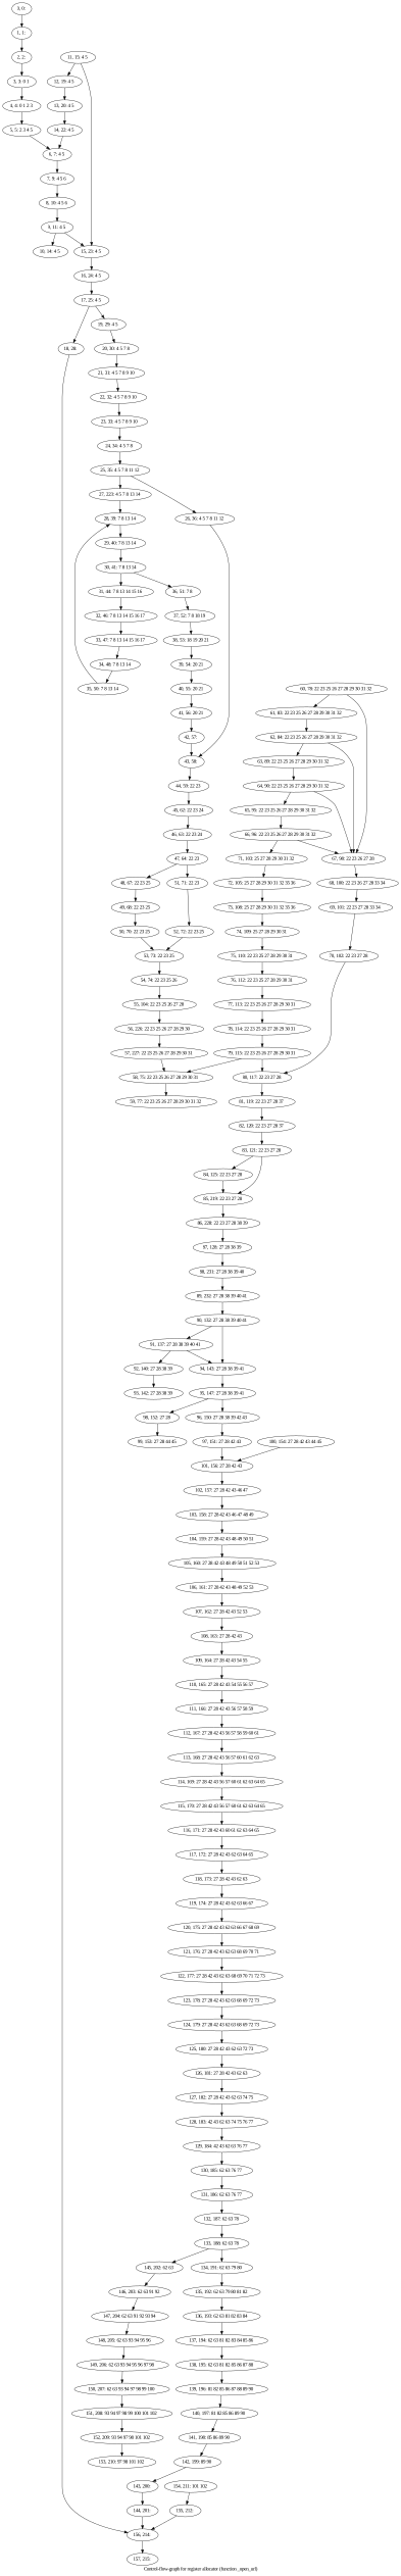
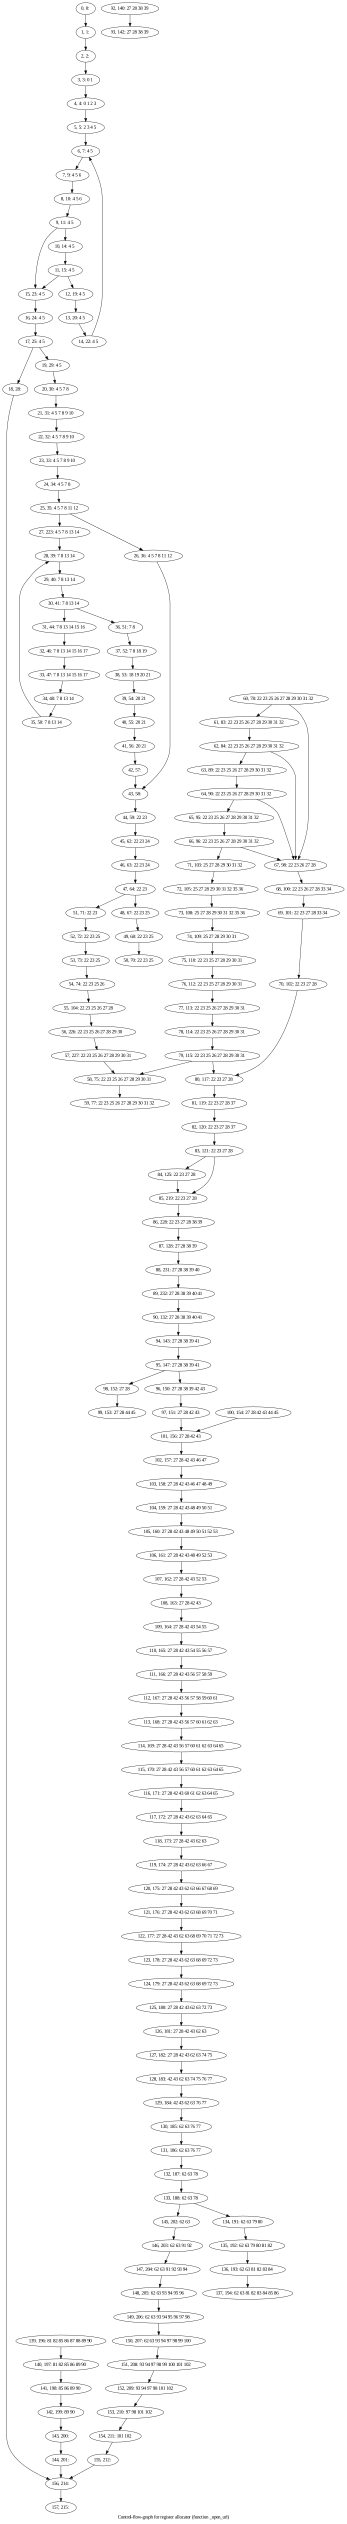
  digraph {
    fontname="Liberation Serif"
    label="Control-flow-graph for register allocator (function _open_url)"
    node [fontname="Liberation Serif"]
    edge [fontname="Liberation Serif"]
    n1 [label="0, 0: "]
    n2 [label="1, 1: "]
    n3 [label="2, 2: "]
    n4 [label="3, 3: 0 1 "]
    n5 [label="4, 4: 0 1 2 3 "]
    n6 [label="5, 5: 2 3 4 5 "]
    n7 [label="6, 7: 4 5 "]
    n8 [label="7, 9: 4 5 6 "]
    n9 [label="8, 10: 4 5 6 "]
    n10 [label="9, 11: 4 5 "]
    n11 [label="10, 14: 4 5 "]
    n12 [label="15, 23: 4 5 "]
    n13 [label="11, 15: 4 5 "]
    n14 [label="16, 24: 4 5 "]
    n15 [label="12, 19: 4 5 "]
    n16 [label="13, 20: 4 5 "]
    n17 [label="14, 22: 4 5 "]
    n18 [label="17, 25: 4 5 "]
    n19 [label="18, 28: "]
    n20 [label="19, 29: 4 5 "]
    n21 [label="156, 214: "]
    n22 [label="20, 30: 4 5 7 8 "]
    n23 [label="157, 215: "]
    n24 [label="21, 31: 4 5 7 8 9 10 "]
    n25 [label="22, 32: 4 5 7 8 9 10 "]
    n26 [label="23, 33: 4 5 7 8 9 10 "]
    n27 [label="24, 34: 4 5 7 8 "]
    n28 [label="25, 35: 4 5 7 8 11 12 "]
    n29 [label="26, 36: 4 5 7 8 11 12 "]
    n30 [label="27, 223: 4 5 7 8 13 14 "]
    n31 [label="43, 58: "]
    n32 [label="28, 39: 7 8 13 14 "]
    n33 [label="44, 59: 22 23 "]
    n34 [label="29, 40: 7 8 13 14 "]
    n35 [label="30, 41: 7 8 13 14 "]
    n36 [label="31, 44: 7 8 13 14 15 16 "]
    n37 [label="36, 51: 7 8 "]
    n38 [label="32, 46: 7 8 13 14 15 16 17 "]
    n39 [label="37, 52: 7 8 18 19 "]
    n40 [label="33, 47: 7 8 13 14 15 16 17 "]
    n41 [label="34, 48: 7 8 13 14 "]
    n42 [label="35, 50: 7 8 13 14 "]
    n43 [label="38, 53: 18 19 20 21 "]
    n44 [label="39, 54: 20 21 "]
    n45 [label="40, 55: 20 21 "]
    n46 [label="41, 56: 20 21 "]
    n47 [label="42, 57: "]
    n48 [label="45, 62: 22 23 24 "]
    n49 [label="46, 63: 22 23 24 "]
    n50 [label="47, 64: 22 23 "]
    n51 [label="48, 67: 22 23 25 "]
    n52 [label="51, 71: 22 23 "]
    n53 [label="49, 68: 22 23 25 "]
    n54 [label="52, 72: 22 23 25 "]
    n55 [label="50, 70: 22 23 25 "]
    n56 [label="53, 73: 22 23 25 "]
    n57 [label="54, 74: 22 23 25 26 "]
    n58 [label="55, 104: 22 23 25 26 27 28 "]
    n59 [label="56, 226: 22 23 25 26 27 28 29 30 "]
    n60 [label="57, 227: 22 23 25 26 27 28 29 30 31 "]
    n61 [label="58, 75: 22 23 25 26 27 28 29 30 31 "]
    n62 [label="59, 77: 22 23 25 26 27 28 29 30 31 32 "]
    n63 [label="60, 78: 22 23 25 26 27 28 29 30 31 32 "]
    n64 [label="61, 83: 22 23 25 26 27 28 29 30 31 32 "]
    n65 [label="67, 98: 22 23 26 27 28 "]
    n66 [label="62, 84: 22 23 25 26 27 28 29 30 31 32 "]
    n67 [label="68, 100: 22 23 26 27 28 33 34 "]
    n68 [label="63, 89: 22 23 25 26 27 28 29 30 31 32 "]
    n69 [label="64, 90: 22 23 25 26 27 28 29 30 31 32 "]
    n70 [label="65, 95: 22 23 25 26 27 28 29 30 31 32 "]
    n71 [label="66, 96: 22 23 25 26 27 28 29 30 31 32 "]
    n72 [label="71, 103: 25 27 28 29 30 31 32 "]
    n73 [label="72, 105: 25 27 28 29 30 31 32 35 36 "]
    n74 [label="69, 101: 22 23 27 28 33 34 "]
    n75 [label="70, 102: 22 23 27 28 "]
    n76 [label="80, 117: 22 23 27 28 "]
    n77 [label="81, 119: 22 23 27 28 37 "]
    n78 [label="73, 108: 25 27 28 29 30 31 32 35 36 "]
    n79 [label="74, 109: 25 27 28 29 30 31 "]
    n80 [label="75, 110: 22 23 25 27 28 29 30 31 "]
    n81 [label="76, 112: 22 23 25 27 28 29 30 31 "]
    n82 [label="77, 113: 22 23 25 26 27 28 29 30 31 "]
    n83 [label="78, 114: 22 23 25 26 27 28 29 30 31 "]
    n84 [label="79, 115: 22 23 25 26 27 28 29 30 31 "]
    n85 [label="82, 120: 22 23 27 28 37 "]
    n86 [label="83, 121: 22 23 27 28 "]
    n87 [label="84, 125: 22 23 27 28 "]
    n88 [label="85, 219: 22 23 27 28 "]
    n89 [label="86, 228: 22 23 27 28 38 39 "]
    n90 [label="87, 128: 27 28 38 39 "]
    n91 [label="88, 231: 27 28 38 39 40 "]
    n92 [label="89, 232: 27 28 38 39 40 41 "]
    n93 [label="90, 132: 27 28 38 39 40 41 "]
-   n94 [label="91, 137: 27 28 38 39 40 41 "]
    n95 [label="94, 143: 27 28 38 39 41 "]
    n96 [label="92, 140: 27 28 38 39 "]
    n97 [label="95, 147: 27 28 38 39 41 "]
    n98 [label="93, 142: 27 28 38 39 "]
    n99 [label="96, 150: 27 28 38 39 42 43 "]
    n100 [label="98, 152: 27 28 "]
    n101 [label="97, 151: 27 28 42 43 "]
    n102 [label="99, 153: 27 28 44 45 "]
    n103 [label="101, 156: 27 28 42 43 "]
    n104 [label="102, 157: 27 28 42 43 46 47 "]
    n105 [label="100, 154: 27 28 42 43 44 45 "]
    n106 [label="103, 158: 27 28 42 43 46 47 48 49 "]
    n107 [label="104, 159: 27 28 42 43 48 49 50 51 "]
    n108 [label="105, 160: 27 28 42 43 48 49 50 51 52 53 "]
    n109 [label="106, 161: 27 28 42 43 48 49 52 53 "]
    n110 [label="107, 162: 27 28 42 43 52 53 "]
    n111 [label="108, 163: 27 28 42 43 "]
    n112 [label="109, 164: 27 28 42 43 54 55 "]
    n113 [label="110, 165: 27 28 42 43 54 55 56 57 "]
    n114 [label="111, 166: 27 28 42 43 56 57 58 59 "]
    n115 [label="112, 167: 27 28 42 43 56 57 58 59 60 61 "]
    n116 [label="113, 168: 27 28 42 43 56 57 60 61 62 63 "]
    n117 [label="114, 169: 27 28 42 43 56 57 60 61 62 63 64 65 "]
    n118 [label="115, 170: 27 28 42 43 56 57 60 61 62 63 64 65 "]
    n119 [label="116, 171: 27 28 42 43 60 61 62 63 64 65 "]
    n120 [label="117, 172: 27 28 42 43 62 63 64 65 "]
    n121 [label="118, 173: 27 28 42 43 62 63 "]
    n122 [label="119, 174: 27 28 42 43 62 63 66 67 "]
    n123 [label="120, 175: 27 28 42 43 62 63 66 67 68 69 "]
    n124 [label="121, 176: 27 28 42 43 62 63 68 69 70 71 "]
    n125 [label="122, 177: 27 28 42 43 62 63 68 69 70 71 72 73 "]
    n126 [label="123, 178: 27 28 42 43 62 63 68 69 72 73 "]
    n127 [label="124, 179: 27 28 42 43 62 63 68 69 72 73 "]
    n128 [label="125, 180: 27 28 42 43 62 63 72 73 "]
    n129 [label="126, 181: 27 28 42 43 62 63 "]
    n130 [label="127, 182: 27 28 42 43 62 63 74 75 "]
    n131 [label="128, 183: 42 43 62 63 74 75 76 77 "]
    n132 [label="129, 184: 42 43 62 63 76 77 "]
    n133 [label="130, 185: 62 63 76 77 "]
    n134 [label="131, 186: 62 63 76 77 "]
    n135 [label="132, 187: 62 63 78 "]
    n136 [label="133, 188: 62 63 78 "]
    n137 [label="134, 191: 62 63 79 80 "]
    n138 [label="145, 202: 62 63 "]
    n139 [label="135, 192: 62 63 79 80 81 82 "]
    n140 [label="146, 203: 62 63 91 92 "]
    n141 [label="136, 193: 62 63 81 82 83 84 "]
    n142 [label="137, 194: 62 63 81 82 83 84 85 86 "]
-   n143 [label="138, 195: 62 63 81 82 85 86 87 88 "]
    n144 [label="139, 196: 81 82 85 86 87 88 89 90 "]
    n145 [label="140, 197: 81 82 85 86 89 90 "]
    n146 [label="141, 198: 85 86 89 90 "]
    n147 [label="142, 199: 89 90 "]
    n148 [label="143, 200: "]
    n149 [label="144, 201: "]
    n150 [label="147, 204: 62 63 91 92 93 94 "]
    n151 [label="148, 205: 62 63 93 94 95 96 "]
    n152 [label="149, 206: 62 63 93 94 95 96 97 98 "]
    n153 [label="150, 207: 62 63 93 94 97 98 99 100 "]
    n154 [label="151, 208: 93 94 97 98 99 100 101 102 "]
    n155 [label="152, 209: 93 94 97 98 101 102 "]
    n156 [label="153, 210: 97 98 101 102 "]
    n157 [label="154, 211: 101 102 "]
    n158 [label="155, 212: "]
    n1 -> n2
    n2 -> n3
    n3 -> n4
    n4 -> n5
    n5 -> n6
    n6 -> n7
    n7 -> n8
    n8 -> n9
    n9 -> n10
    n10 -> n11
    n10 -> n12
+   n11 -> n13
    n12 -> n14
    n13 -> n12
    n13 -> n15
    n14 -> n18
    n15 -> n16
    n16 -> n17
    n17 -> n7
    n18 -> n19
    n18 -> n20
    n19 -> n21
    n20 -> n22
    n21 -> n23
    n22 -> n24
    n24 -> n25
    n25 -> n26
    n26 -> n27
    n27 -> n28
    n28 -> n29
    n28 -> n30
    n29 -> n31
    n30 -> n32
    n31 -> n33
    n32 -> n34
    n33 -> n48
    n34 -> n35
    n35 -> n36
    n35 -> n37
    n36 -> n38
    n37 -> n39
    n38 -> n40
    n39 -> n43
    n40 -> n41
    n41 -> n42
    n42 -> n32
    n43 -> n44
    n44 -> n45
    n45 -> n46
    n46 -> n47
    n47 -> n31
    n48 -> n49
    n49 -> n50
    n50 -> n51
    n50 -> n52
    n51 -> n53
    n52 -> n54
    n53 -> n55
    n54 -> n56
-   n55 -> n56
    n56 -> n57
    n57 -> n58
    n58 -> n59
    n59 -> n60
    n60 -> n61
    n61 -> n62
    n63 -> n64
    n63 -> n65
    n64 -> n66
    n65 -> n67
    n66 -> n65
    n66 -> n68
    n67 -> n74
    n68 -> n69
    n69 -> n65
    n69 -> n70
    n70 -> n71
    n71 -> n65
    n71 -> n72
    n72 -> n73
    n73 -> n78
    n74 -> n75
    n75 -> n76
    n76 -> n77
    n77 -> n85
    n78 -> n79
    n79 -> n80
    n80 -> n81
    n81 -> n82
    n82 -> n83
    n83 -> n84
    n84 -> n61
    n84 -> n76
    n85 -> n86
    n86 -> n87
    n86 -> n88
    n87 -> n88
    n88 -> n89
    n89 -> n90
    n90 -> n91
    n91 -> n92
    n92 -> n93
-   n93 -> n94
    n93 -> n95
-   n94 -> n95
-   n94 -> n96
    n95 -> n97
    n96 -> n98
    n97 -> n99
    n97 -> n100
    n99 -> n101
    n100 -> n102
    n101 -> n103
    n103 -> n104
    n104 -> n106
    n105 -> n103
    n106 -> n107
    n107 -> n108
    n108 -> n109
    n109 -> n110
    n110 -> n111
    n111 -> n112
    n112 -> n113
    n113 -> n114
    n114 -> n115
    n115 -> n116
    n116 -> n117
    n117 -> n118
    n118 -> n119
    n119 -> n120
    n120 -> n121
    n121 -> n122
    n122 -> n123
    n123 -> n124
    n124 -> n125
    n125 -> n126
    n126 -> n127
    n127 -> n128
    n128 -> n129
    n129 -> n130
    n130 -> n131
    n131 -> n132
    n132 -> n133
    n133 -> n134
    n134 -> n135
    n135 -> n136
    n136 -> n137
    n136 -> n138
    n137 -> n139
    n138 -> n140
    n139 -> n141
    n140 -> n150
    n141 -> n142
-   n142 -> n143
-   n143 -> n144
    n144 -> n145
    n145 -> n146
    n146 -> n147
    n147 -> n148
    n148 -> n149
    n149 -> n21
    n150 -> n151
    n151 -> n152
    n152 -> n153
    n153 -> n154
    n154 -> n155
    n155 -> n156
+   n156 -> n157
    n157 -> n158
    n158 -> n21
  }
